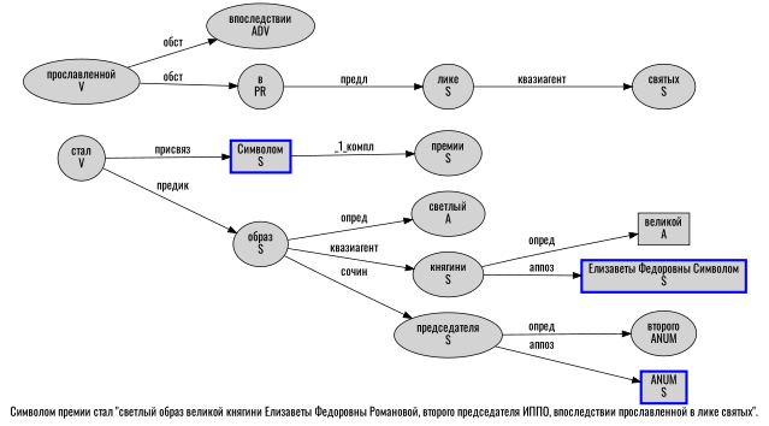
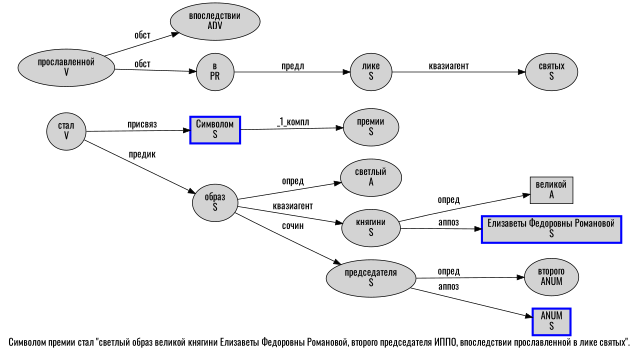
  digraph {
    fontname=Oswald
    label="Символом премии стал \"светлый образ великой княгини Елизаветы Федоровны Романовой, второго председателя ИППО, впоследствии прославленной в лике святых\"."
    rankdir=LR
    node [fillcolor=lightgray fontname=Oswald penwidth=1 shape=ellipse style=filled]
    edge [fontname=Oswald]
    n1 [color=blue label="Символом\nS" penwidth=3 shape=box]
    n2 [label="премии\nS"]
    n3 [label="стал\nV"]
    n4 [label="образ\nS"]
    n5 [label="светлый\nA"]
    n6 [label="княгини\nS"]
    n7 [label="председателя\nS"]
    n8 [label="великой\nA" shape=box]
-   n9 [color=blue label="Елизаветы Федоровны Символом\nS" penwidth=3 shape=box]
+   n9 [color=blue label="Елизаветы Федоровны Романовой\nS" penwidth=3 shape=box]
    n10 [label="второго\nANUM"]
    n11 [color=blue label="ANUM\nS" penwidth=3 shape=box]
    n12 [label="впоследствии\nADV"]
    n13 [label="прославленной\nV"]
    n14 [label="в\nPR"]
    n15 [label="лике\nS"]
    n16 [label="святых\nS"]
    n1 -> n2 [label="_1_компл"]
    n3 -> n1 [label="присвяз"]
    n3 -> n4 [label="предик"]
    n4 -> n5 [label="опред"]
    n4 -> n6 [label="квазиагент"]
    n4 -> n7 [label="сочин"]
    n6 -> n8 [label="опред"]
    n6 -> n9 [label="аппоз"]
    n7 -> n10 [label="опред"]
    n7 -> n11 [label="аппоз"]
    n13 -> n12 [label="обст"]
    n13 -> n14 [label="обст"]
    n14 -> n15 [label="предл"]
    n15 -> n16 [label="квазиагент"]
  }
